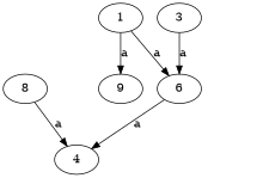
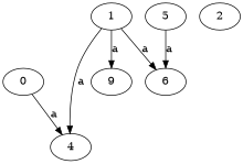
  strict digraph {
-   0 [label=8]
+   0
    4
    1
    n4 [label=9]
    6
-   3
+   2
+   3 [label=5]
    0 -> 4 [label=a]
-   6 -> 4 [label=a]
+   1 -> 4 [label=a]
    1 -> n4 [label=a]
    1 -> 6 [label=a]
    3 -> 6 [label=a]
  }
